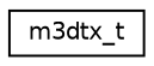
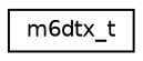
  digraph {
    rankdir=LR
-   n1 [color=black fillcolor=white fontname=Helvetica fontsize=10 height=0.2 label=m3dtx_t shape=record style=filled width=0.4]
+   n1 [color=black fillcolor=white fontname=Helvetica fontsize=10 height=0.2 label=m6dtx_t shape=record style=filled width=0.4]
  }
